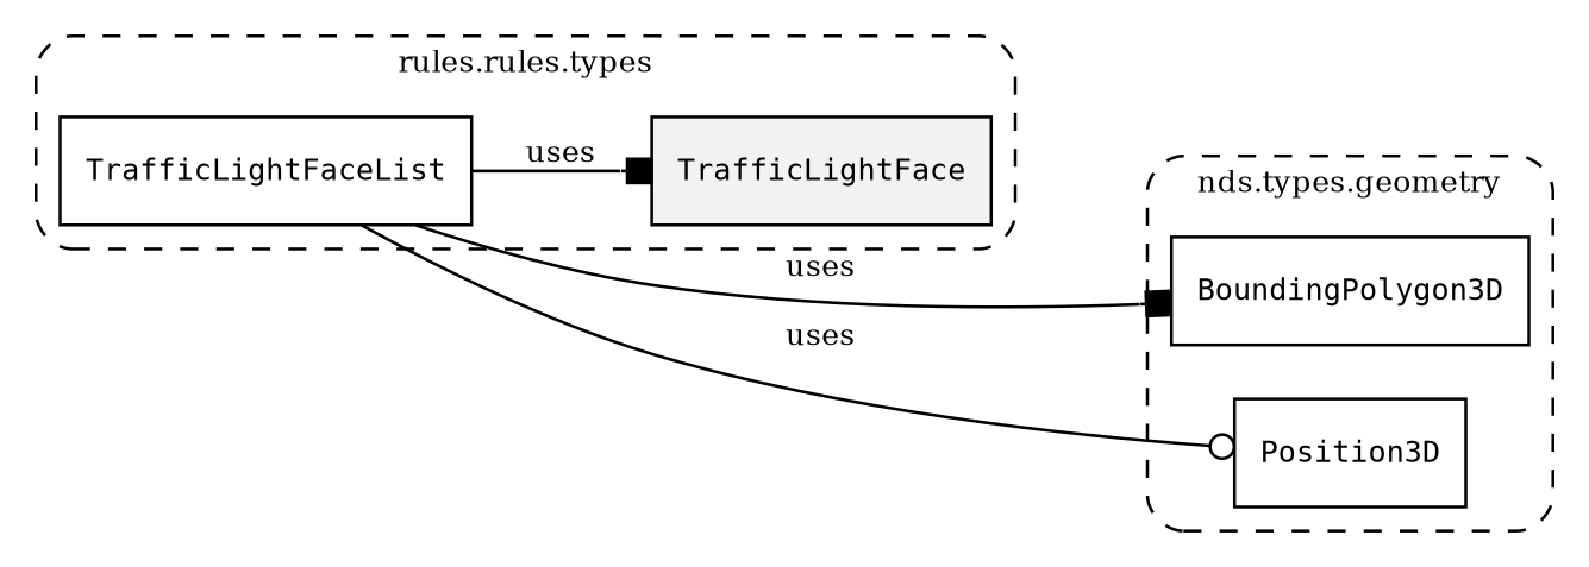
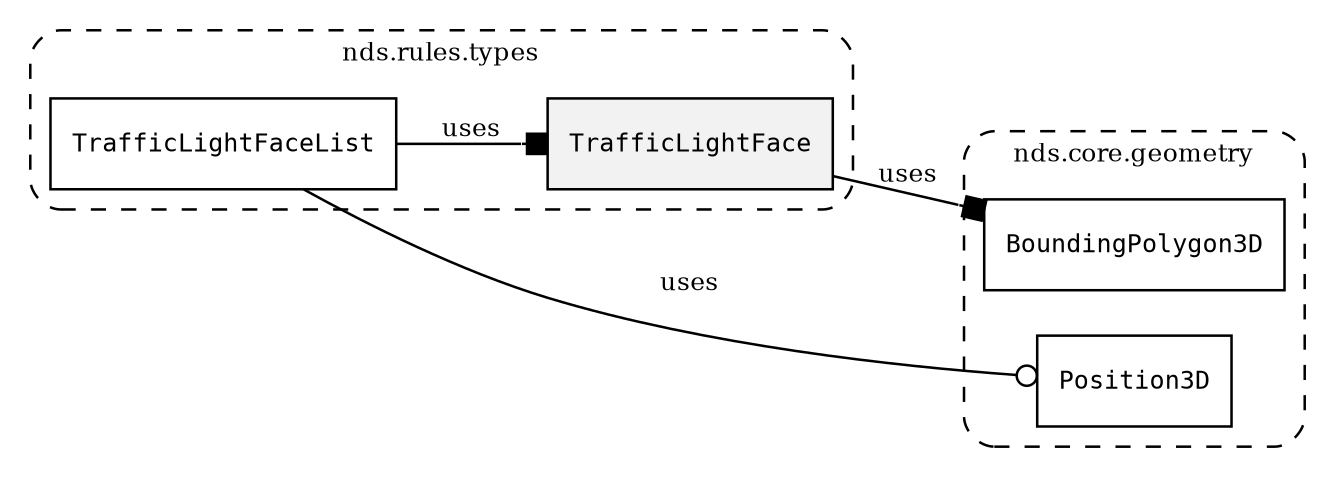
  digraph {
    fontsize=10
    rankdir=LR
    node [fontsize=10 shape=box]
    edge [arrowhead=box fontsize=10]
    n1 [fillcolor="#0000000D" label=<<font face="monospace"><table align="center" border="0" cellspacing="0" cellpadding="0"><tr><td href="../../../content/packages/nds.rules.types.html#Structure-TrafficLightFace" title="Structure defined in nds.rules.types">TrafficLightFace</td></tr></table></font>> style=filled]
    n2 [label=<<font face="monospace"><table align="center" border="0" cellspacing="0" cellpadding="0"><tr><td href="../../../content/packages/nds.rules.types.html#Structure-TrafficLightFaceList" title="Structure defined in nds.rules.types">TrafficLightFaceList</td></tr></table></font>>]
    n3 [label=<<font face="monospace"><table align="center" border="0" cellspacing="0" cellpadding="0"><tr><td href="../../../content/packages/nds.core.geometry.html#Structure-BoundingPolygon3D" title="Structure defined in nds.core.geometry">BoundingPolygon3D</td></tr></table></font>>]
    n4 [label=<<font face="monospace"><table align="center" border="0" cellspacing="0" cellpadding="0"><tr><td href="../../../content/packages/nds.core.geometry.html#Structure-Position3D" title="Structure defined in nds.core.geometry">Position3D</td></tr></table></font>>]
    subgraph cluster_1 {
-     label="rules.rules.types"
+     label="nds.rules.types"
      style="dashed, rounded"
      n1
      n2
    }
    subgraph cluster_2 {
-     label="nds.types.geometry"
+     label="nds.core.geometry"
      style="dashed, rounded"
      n3
      n4
    }
-   n2 -> n3 [label=uses]
+   n1 -> n3 [label=uses]
    n2 -> n1 [label=uses]
    n2 -> n4 [arrowhead=odot label=uses]
  }
